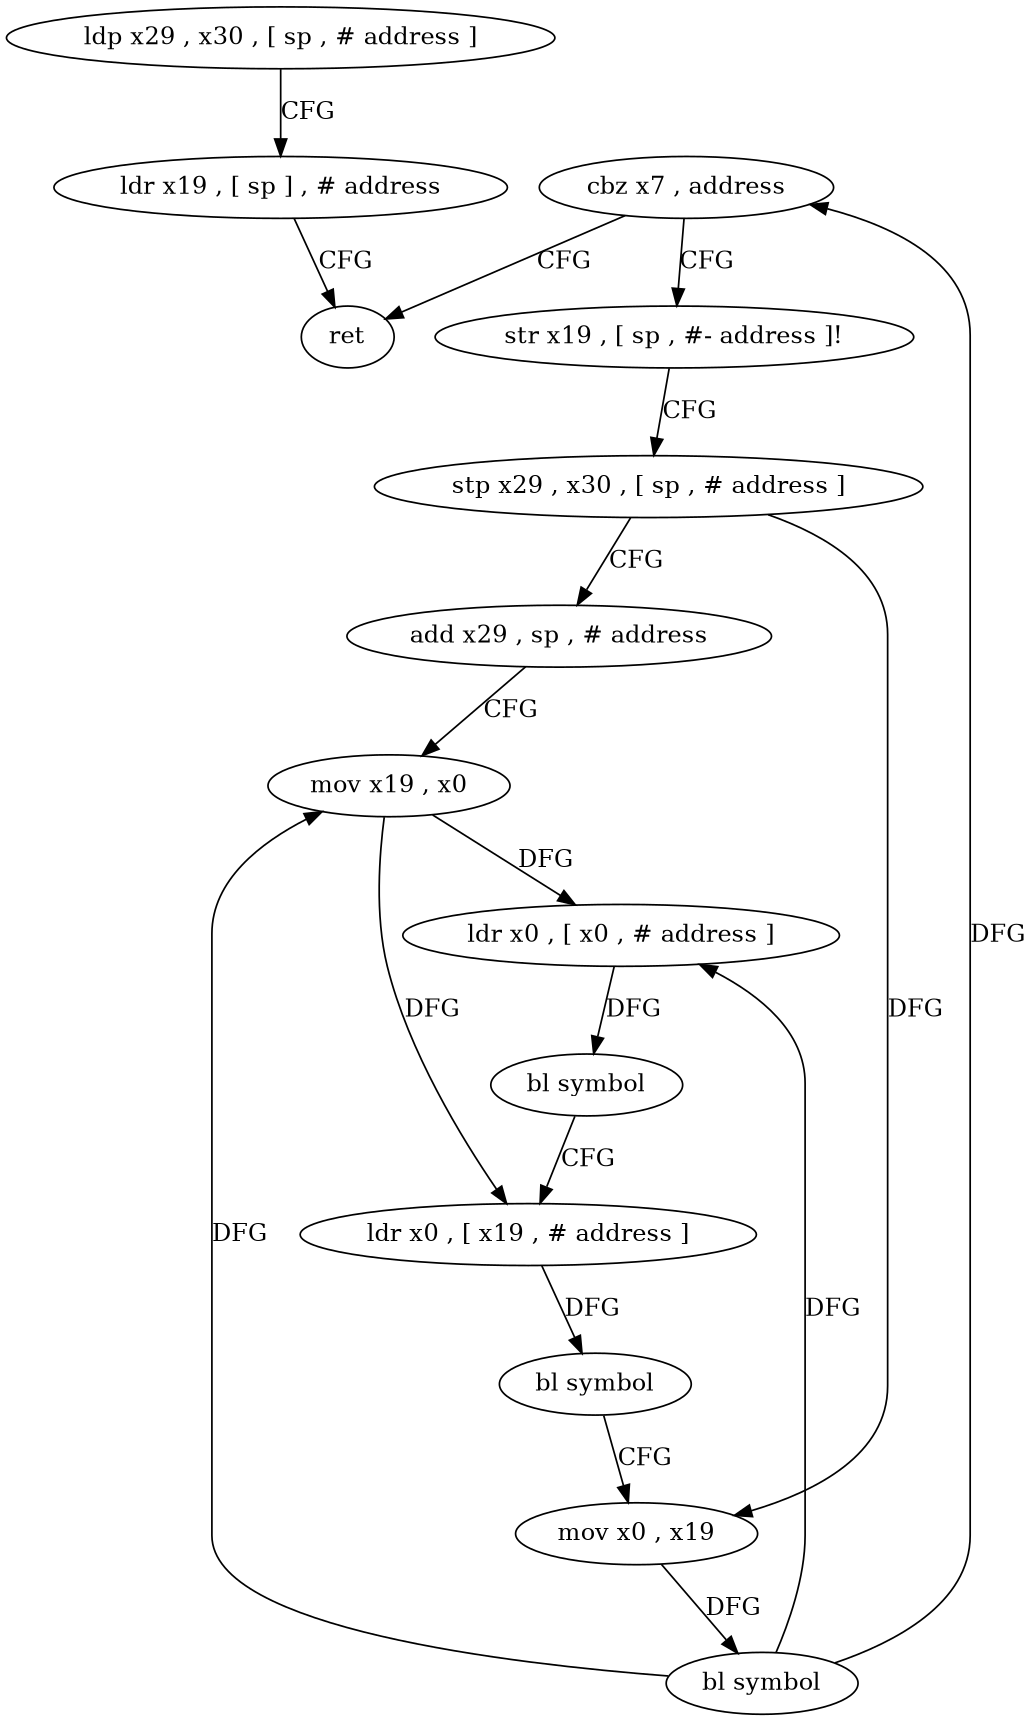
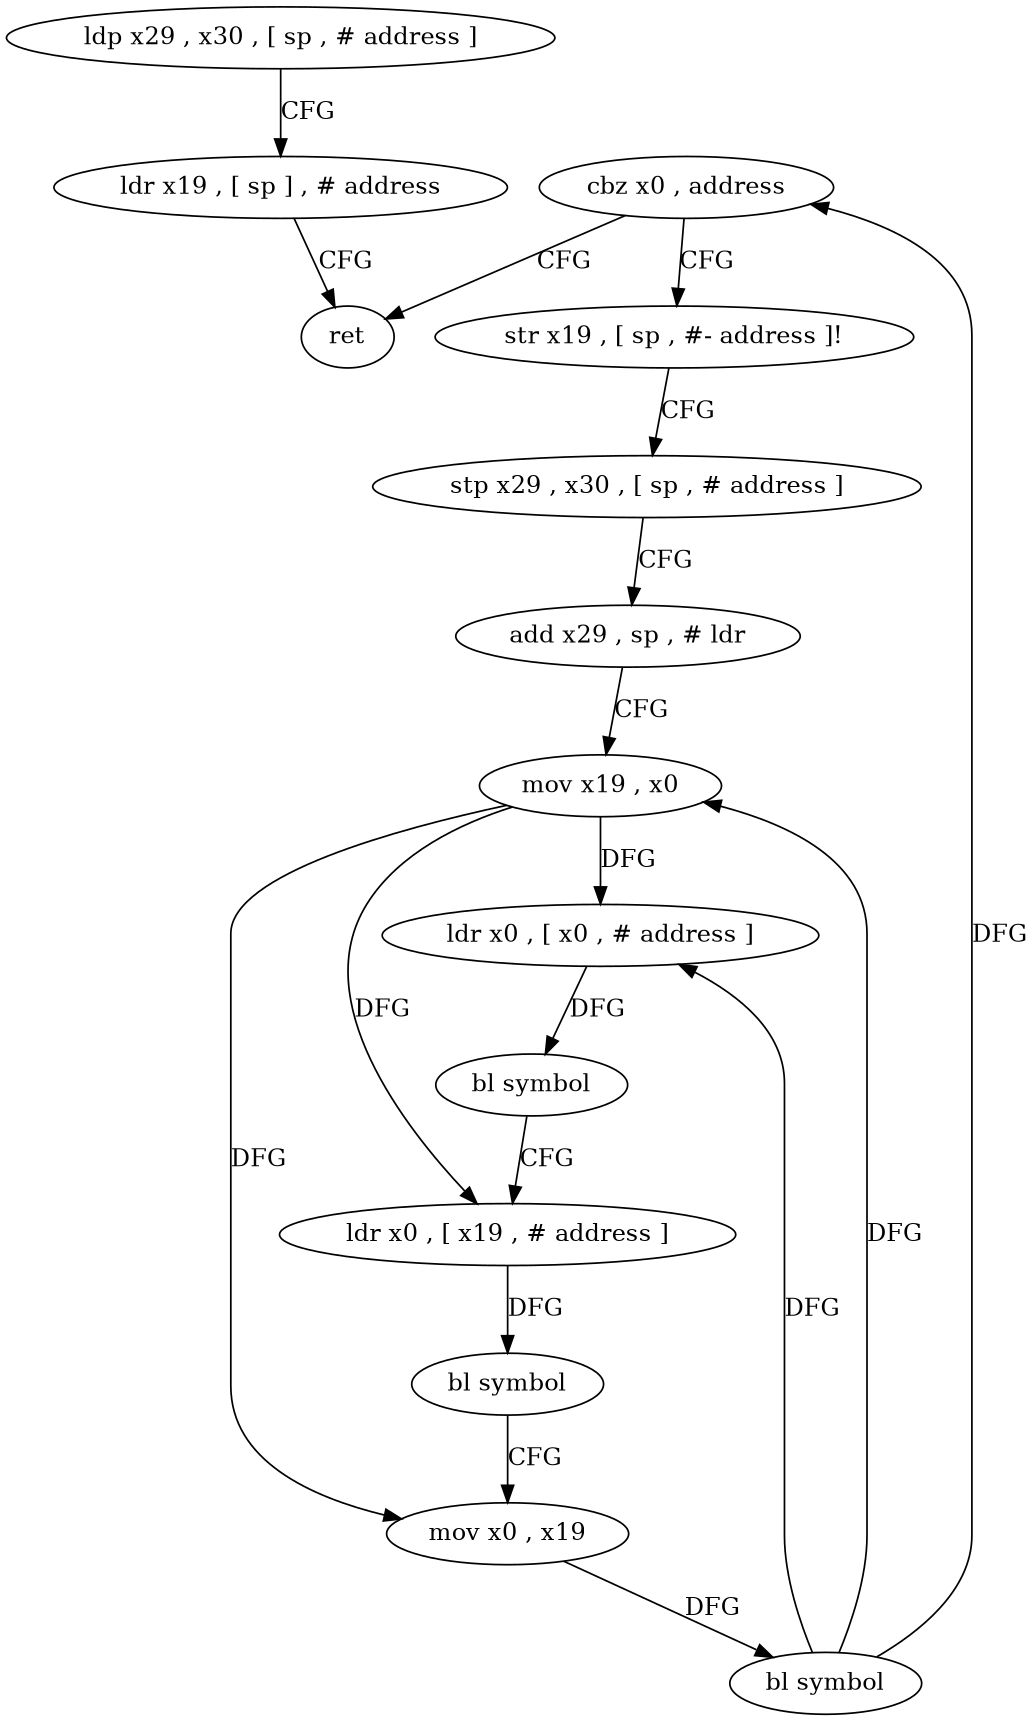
  digraph {
-   n1 [label="cbz x7 , address"]
+   n1 [label="cbz x0 , address"]
    n2 [label=ret]
    n3 [label="str x19 , [ sp , #- address ]!"]
    n4 [label="stp x29 , x30 , [ sp , # address ]"]
-   n5 [label="add x29 , sp , # address"]
+   n5 [label="add x29 , sp , # ldr"]
    n6 [label="mov x19 , x0"]
    n7 [label="ldr x0 , [ x0 , # address ]"]
    n8 [label="ldr x0 , [ x19 , # address ]"]
    n9 [label="mov x0 , x19"]
    n10 [label="bl symbol"]
    n11 [label="bl symbol"]
    n12 [label="bl symbol"]
    n13 [label="ldp x29 , x30 , [ sp , # address ]"]
    n14 [label="ldr x19 , [ sp ] , # address"]
    n1 -> n2 [label=CFG]
    n1 -> n3 [label=CFG]
    n3 -> n4 [label=CFG]
    n4 -> n5 [label=CFG]
    n5 -> n6 [label=CFG]
    n6 -> n7 [label=DFG]
    n6 -> n8 [label=DFG]
-   n4 -> n9 [label=DFG]
+   n6 -> n9 [label=DFG]
    n7 -> n10 [label=DFG]
    n8 -> n11 [label=DFG]
    n9 -> n12 [label=DFG]
    n10 -> n8 [label=CFG]
    n11 -> n9 [label=CFG]
    n12 -> n1 [label=DFG]
    n12 -> n6 [label=DFG]
    n12 -> n7 [label=DFG]
    n13 -> n14 [label=CFG]
    n14 -> n2 [label=CFG]
  }
